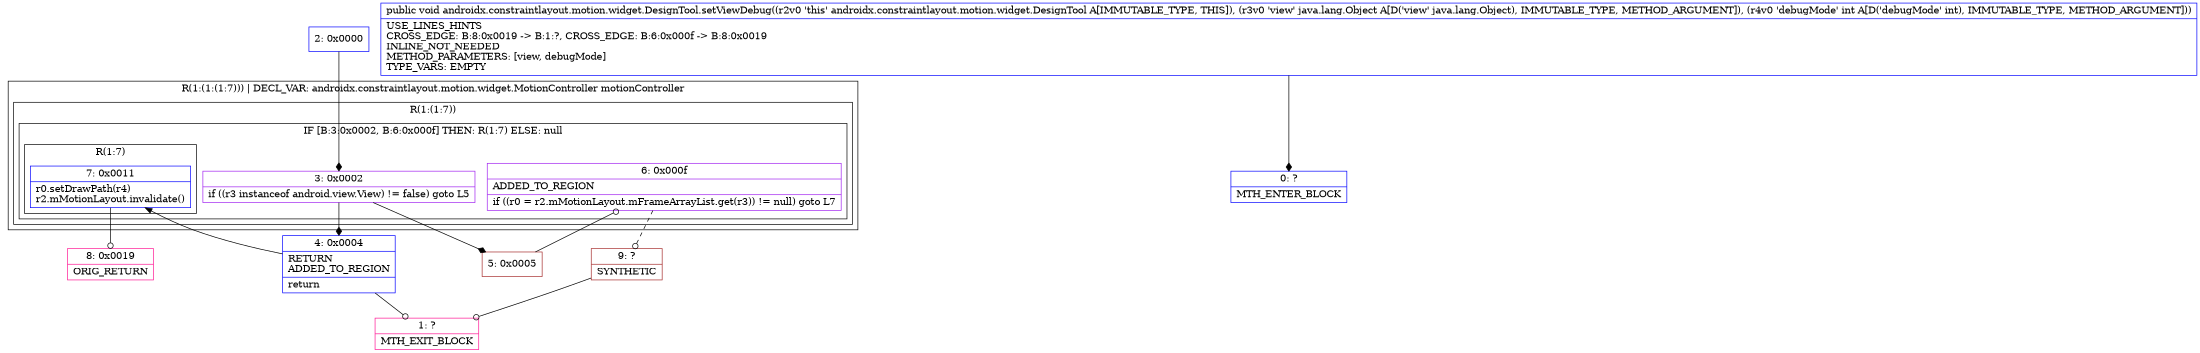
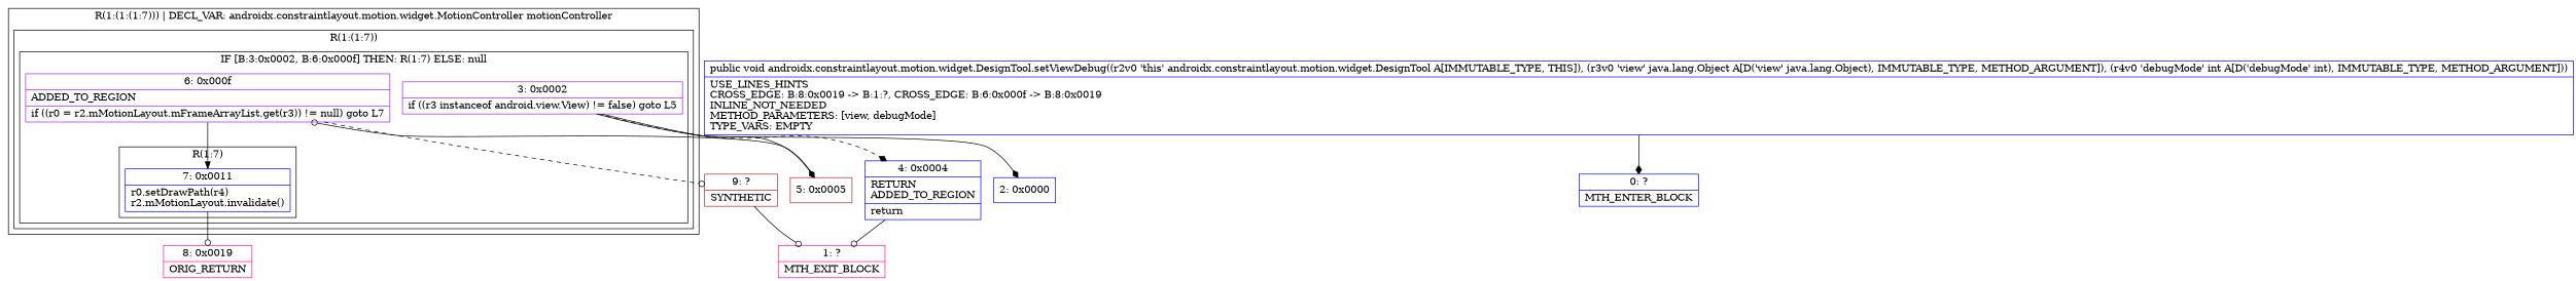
  digraph {
    node [color=blue shape=record]
    edge [arrowhead=odot]
    n1 [label="{7\:\ 0x0011|r0.setDrawPath(r4)\lr2.mMotionLayout.invalidate()\l}"]
    n2 [color=purple label="{3\:\ 0x0002|if ((r3 instanceof android.view.View) != false) goto L5\l}"]
    n3 [color=purple label="{6\:\ 0x000f|ADDED_TO_REGION\l|if ((r0 = r2.mMotionLayout.mFrameArrayList.get(r3)) != null) goto L7\l}"]
    n4 [color=deeppink label="{8\:\ 0x0019|ORIG_RETURN\l}"]
    n5 [label="{4\:\ 0x0004|RETURN\lADDED_TO_REGION\l|return\l}"]
    n6 [color=brown label="{5\:\ 0x0005}"]
    n7 [color=brown label="{9\:\ ?|SYNTHETIC\l}"]
    n8 [color=deeppink label="{1\:\ ?|MTH_EXIT_BLOCK\l}"]
    n9 [label="{0\:\ ?|MTH_ENTER_BLOCK\l}"]
    n10 [label="{2\:\ 0x0000}"]
    n11 [label="{public void androidx.constraintlayout.motion.widget.DesignTool.setViewDebug((r2v0 'this' androidx.constraintlayout.motion.widget.DesignTool A[IMMUTABLE_TYPE, THIS]), (r3v0 'view' java.lang.Object A[D('view' java.lang.Object), IMMUTABLE_TYPE, METHOD_ARGUMENT]), (r4v0 'debugMode' int A[D('debugMode' int), IMMUTABLE_TYPE, METHOD_ARGUMENT]))  | USE_LINES_HINTS\lCROSS_EDGE: B:8:0x0019 \-\> B:1:?, CROSS_EDGE: B:6:0x000f \-\> B:8:0x0019\lINLINE_NOT_NEEDED\lMETHOD_PARAMETERS: [view, debugMode]\lTYPE_VARS: EMPTY\l}"]
    subgraph cluster_1 {
      label="R(1:(1:(1:7))) | DECL_VAR: androidx.constraintlayout.motion.widget.MotionController motionController\l"
      subgraph cluster_2 {
        label="R(1:(1:7))"
        subgraph cluster_3 {
          label="IF [B:3:0x0002, B:6:0x000f] THEN: R(1:7) ELSE: null"
          n2
          n3
          subgraph cluster_4 {
            label="R(1:7)"
            n1
          }
        }
      }
    }
    n1 -> n4
-   n2 -> n5 [arrowhead=diamond style=solid]
+   n2 -> n5 [arrowhead=diamond style=dashed]
    n2 -> n6 [arrowhead=diamond]
-   n5 -> n1 [arrowhead=normal]
+   n3 -> n1 [arrowhead=normal]
    n3 -> n7 [style=dashed]
    n5 -> n8
    n6 -> n3
    n7 -> n8
-   n10 -> n2 [arrowhead=diamond]
+   n2 -> n10 [arrowhead=diamond]
    n11 -> n9 [arrowhead=diamond]
  }
